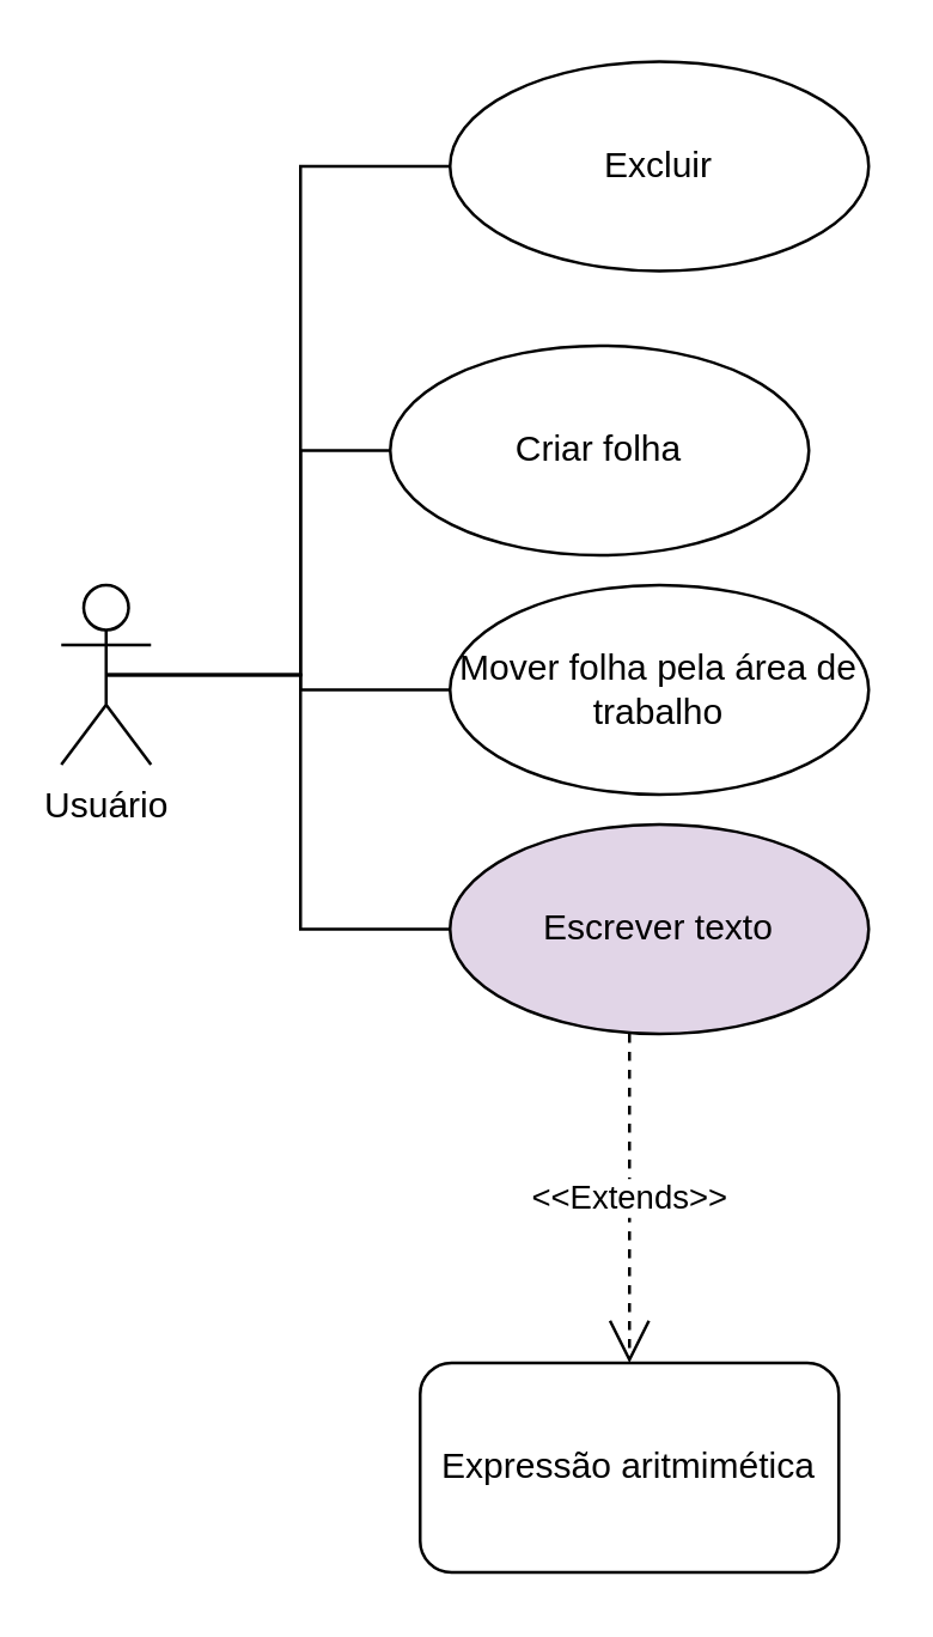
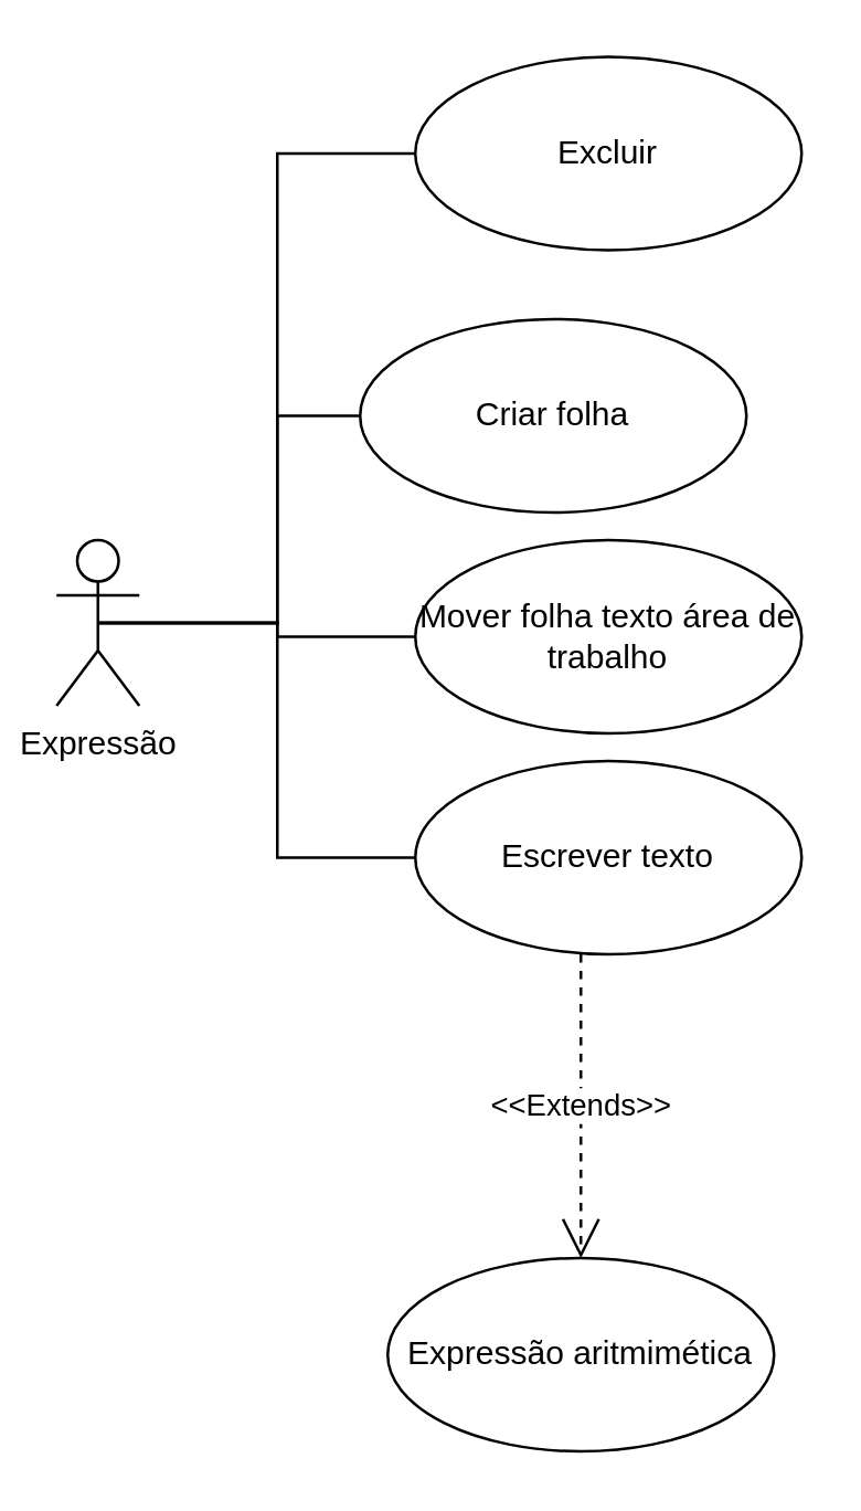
  <mxCell id="0" />
  <mxCell id="1" parent="0" />
  <mxCell id="2" style="edgeStyle=orthogonalEdgeStyle;rounded=0;orthogonalLoop=1;jettySize=auto;html=1;exitX=0.5;exitY=0.5;exitDx=0;exitDy=0;exitPerimeter=0;entryX=0;entryY=0.5;entryDx=0;entryDy=0;endArrow=none;endFill=0;" edge="1" parent="1" source="6" target="7"><mxGeometry relative="1" as="geometry"><Array as="points"><mxPoint x="100" y="225" /><mxPoint x="100" y="150" /></Array></mxGeometry></mxCell>
  <mxCell id="3" style="edgeStyle=orthogonalEdgeStyle;rounded=0;orthogonalLoop=1;jettySize=auto;html=1;exitX=0.5;exitY=0.5;exitDx=0;exitDy=0;exitPerimeter=0;entryX=0;entryY=0.5;entryDx=0;entryDy=0;endArrow=none;endFill=0;" edge="1" parent="1" source="6" target="9"><mxGeometry relative="1" as="geometry"><Array as="points"><mxPoint x="100" y="225" /><mxPoint x="100" y="230" /></Array></mxGeometry></mxCell>
  <mxCell id="4" style="edgeStyle=orthogonalEdgeStyle;rounded=0;orthogonalLoop=1;jettySize=auto;html=1;exitX=0.5;exitY=0.5;exitDx=0;exitDy=0;exitPerimeter=0;entryX=0;entryY=0.5;entryDx=0;entryDy=0;endArrow=none;endFill=0;" edge="1" parent="1" source="6" target="8"><mxGeometry relative="1" as="geometry" /></mxCell>
  <mxCell id="5" style="edgeStyle=orthogonalEdgeStyle;rounded=0;orthogonalLoop=1;jettySize=auto;html=1;exitX=0.5;exitY=0.5;exitDx=0;exitDy=0;exitPerimeter=0;entryX=0;entryY=0.5;entryDx=0;entryDy=0;endArrow=none;endFill=0;" edge="1" parent="1" source="6" target="12"><mxGeometry relative="1" as="geometry" /></mxCell>
- <mxCell id="6" value="Usuário" style="shape=umlActor;verticalLabelPosition=bottom;verticalAlign=top;html=1;" vertex="1" parent="1"><mxGeometry x="20" y="195" width="30" height="60" as="geometry" /></mxCell>
+ <mxCell id="6" value="Expressão" style="shape=umlActor;verticalLabelPosition=bottom;verticalAlign=top;html=1;" vertex="1" parent="1"><mxGeometry x="20" y="195" width="30" height="60" as="geometry" /></mxCell>
  <mxCell id="7" value="Criar folha" style="ellipse;whiteSpace=wrap;html=1;" vertex="1" parent="1"><mxGeometry x="130" y="115" width="140" height="70" as="geometry" /></mxCell>
- <mxCell id="8" value="Escrever texto" style="ellipse;whiteSpace=wrap;html=1;fillColor=#e1d5e7;" vertex="1" parent="1"><mxGeometry x="150" y="275" width="140" height="70" as="geometry" /></mxCell>
- <mxCell id="9" value="Mover folha pela área de trabalho" style="ellipse;whiteSpace=wrap;html=1;" vertex="1" parent="1"><mxGeometry x="150" y="195" width="140" height="70" as="geometry" /></mxCell>
+ <mxCell id="8" value="Escrever texto" style="ellipse;whiteSpace=wrap;html=1;" vertex="1" parent="1"><mxGeometry x="150" y="275" width="140" height="70" as="geometry" /></mxCell>
+ <mxCell id="9" value="Mover folha texto área de trabalho" style="ellipse;whiteSpace=wrap;html=1;" vertex="1" parent="1"><mxGeometry x="150" y="195" width="140" height="70" as="geometry" /></mxCell>
  <mxCell id="10" value="&amp;lt;&amp;lt;Extends&amp;gt;&amp;gt;" style="endArrow=open;endSize=12;dashed=1;html=1;rounded=0;exitX=0.5;exitY=1;exitDx=0;exitDy=0;entryX=0.5;entryY=0;entryDx=0;entryDy=0;" edge="1" parent="1" target="11"><mxGeometry width="160" relative="1" as="geometry"><mxPoint x="210" y="345" as="sourcePoint" /><mxPoint x="370" y="395" as="targetPoint" /></mxGeometry></mxCell>
- <mxCell id="11" value="Expressão aritmimética" style="whiteSpace=wrap;html=1;rounded=1;" vertex="1" parent="1"><mxGeometry x="140" y="455" width="140" height="70" as="geometry" /></mxCell>
+ <mxCell id="11" value="Expressão aritmimética" style="ellipse;whiteSpace=wrap;html=1;" vertex="1" parent="1"><mxGeometry x="140" y="455" width="140" height="70" as="geometry" /></mxCell>
  <mxCell id="12" value="Excluir" style="ellipse;whiteSpace=wrap;html=1;" vertex="1" parent="1"><mxGeometry x="150" y="20" width="140" height="70" as="geometry" /></mxCell>
